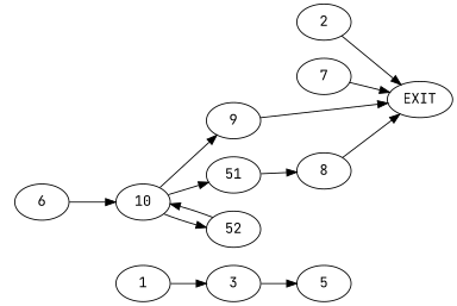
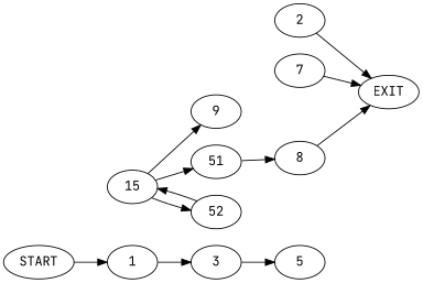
  digraph {
    fontname="JetBrains Mono"
    rankdir=LR
    node [fontname="JetBrains Mono"]
    edge [fontname="JetBrains Mono"]
+   n1 [label=START]
    1
    3
    n4 [label=EXIT]
    2
    5
-   6
-   10
+   10 [label=15]
    7
    8
    9
    n12 [label=51]
    n13 [label=52]
+   n1 -> 1
    1 -> 3
    3 -> 5
    2 -> n4
-   6 -> 10
    10 -> 9
    10 -> n12
    10 -> n13
    7 -> n4
    8 -> n4
-   9 -> n4
    n12 -> 8
    n13 -> 10
  }
